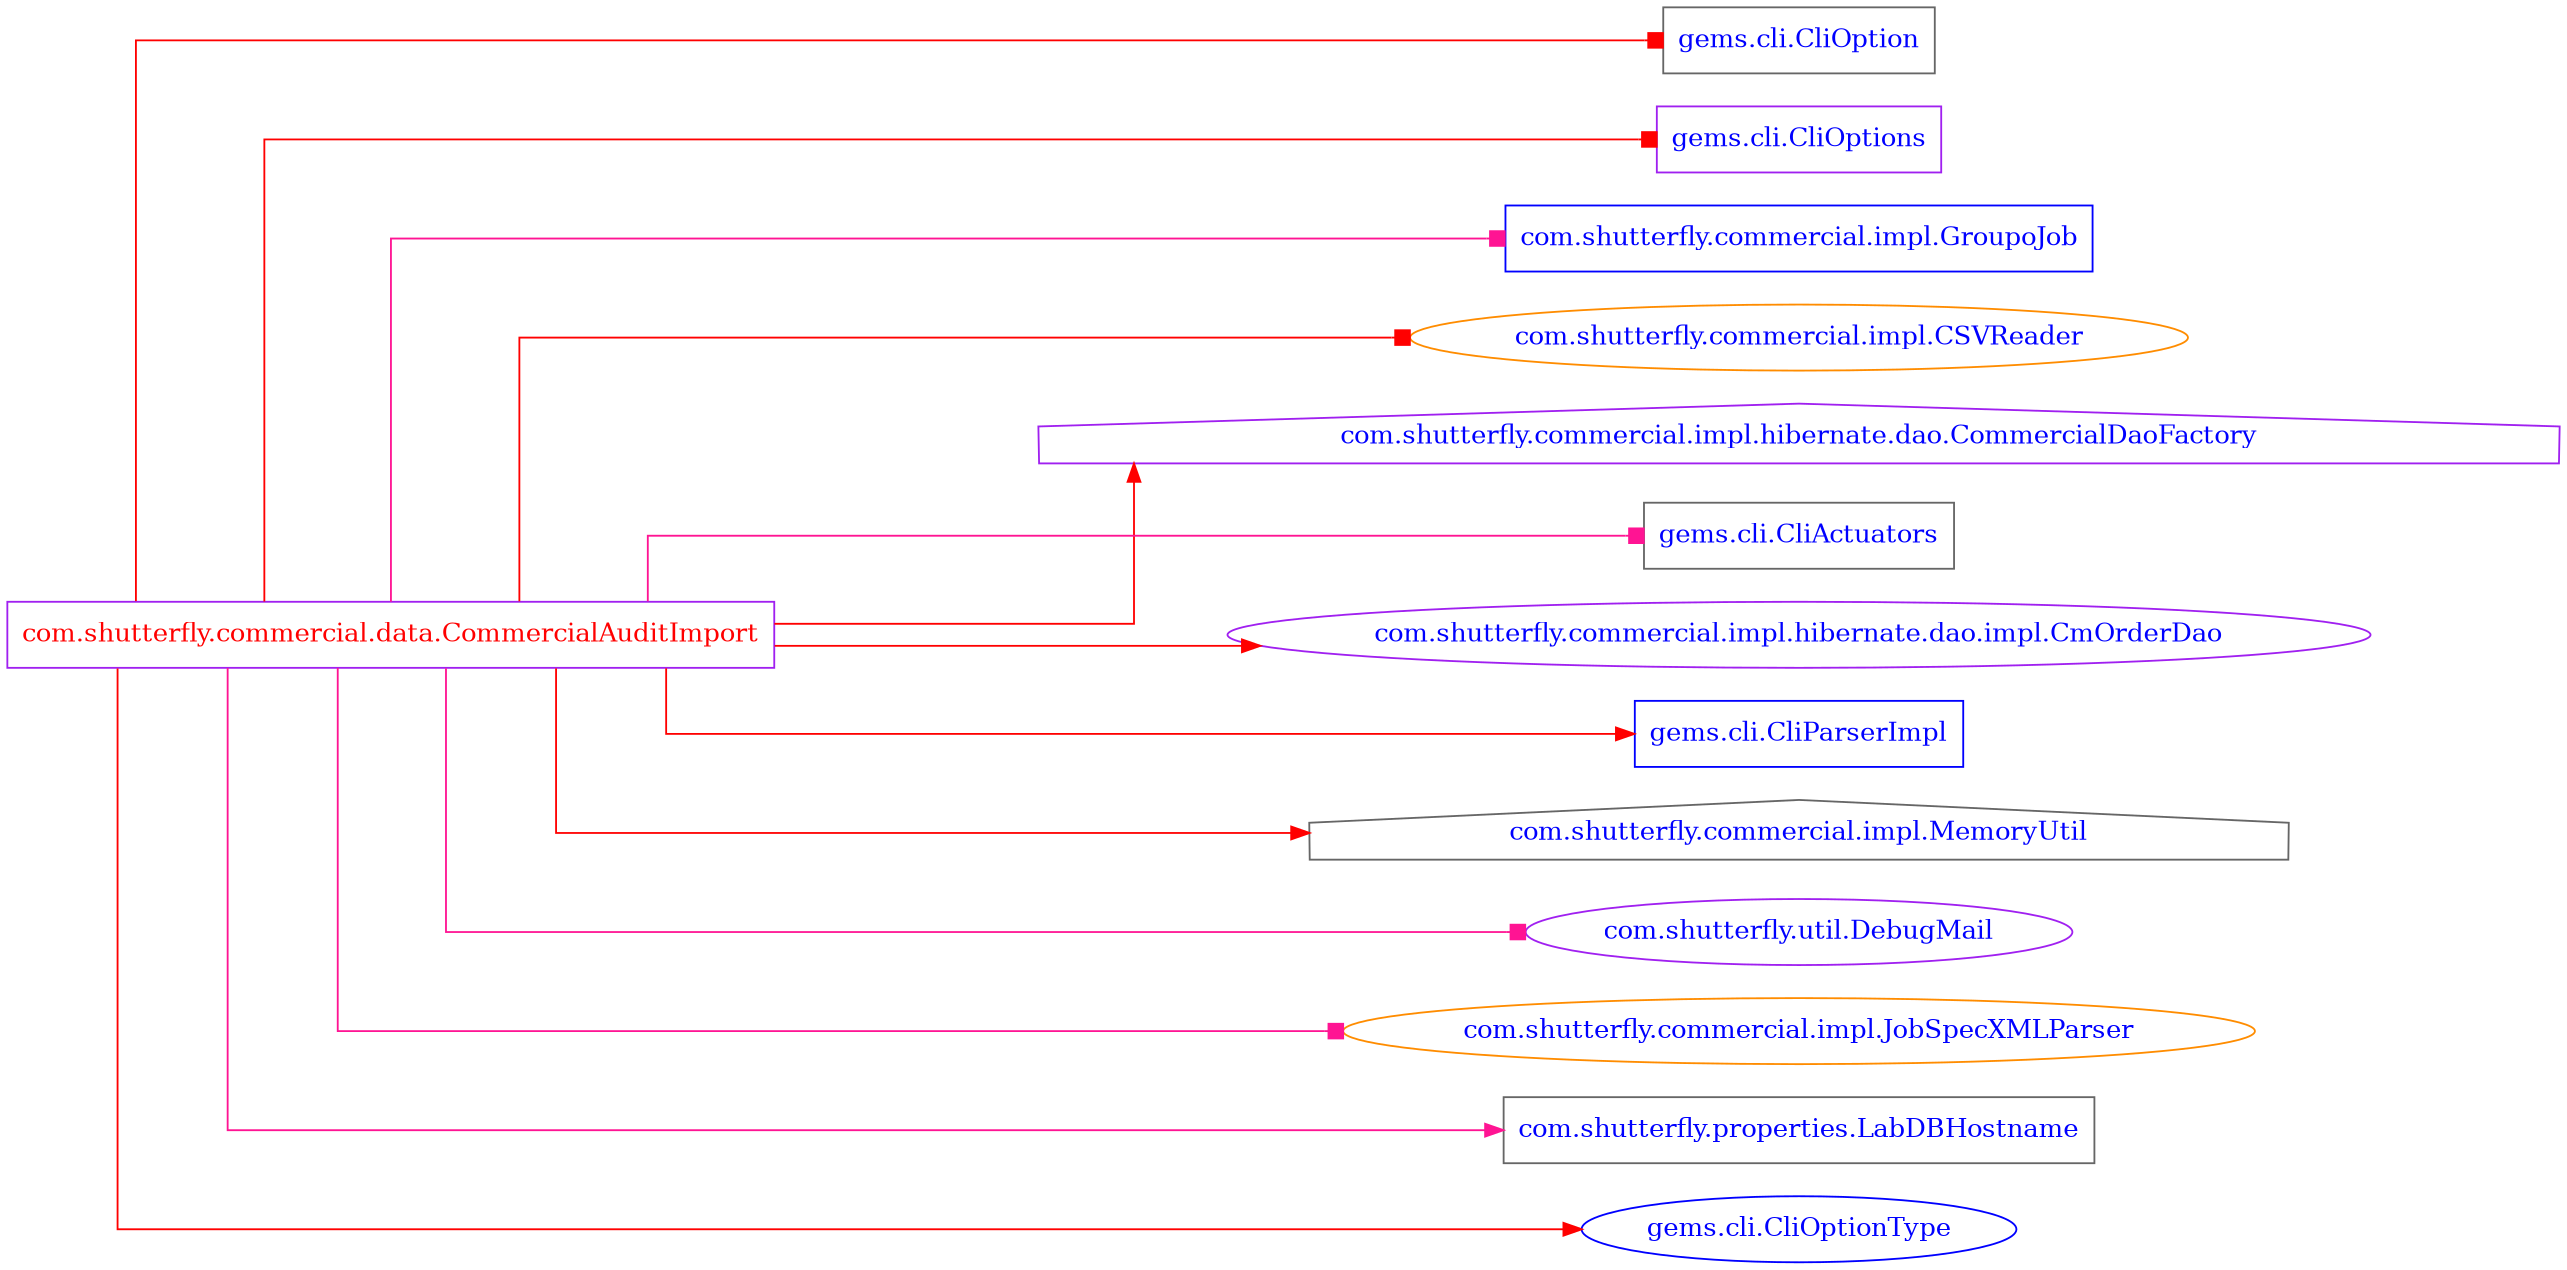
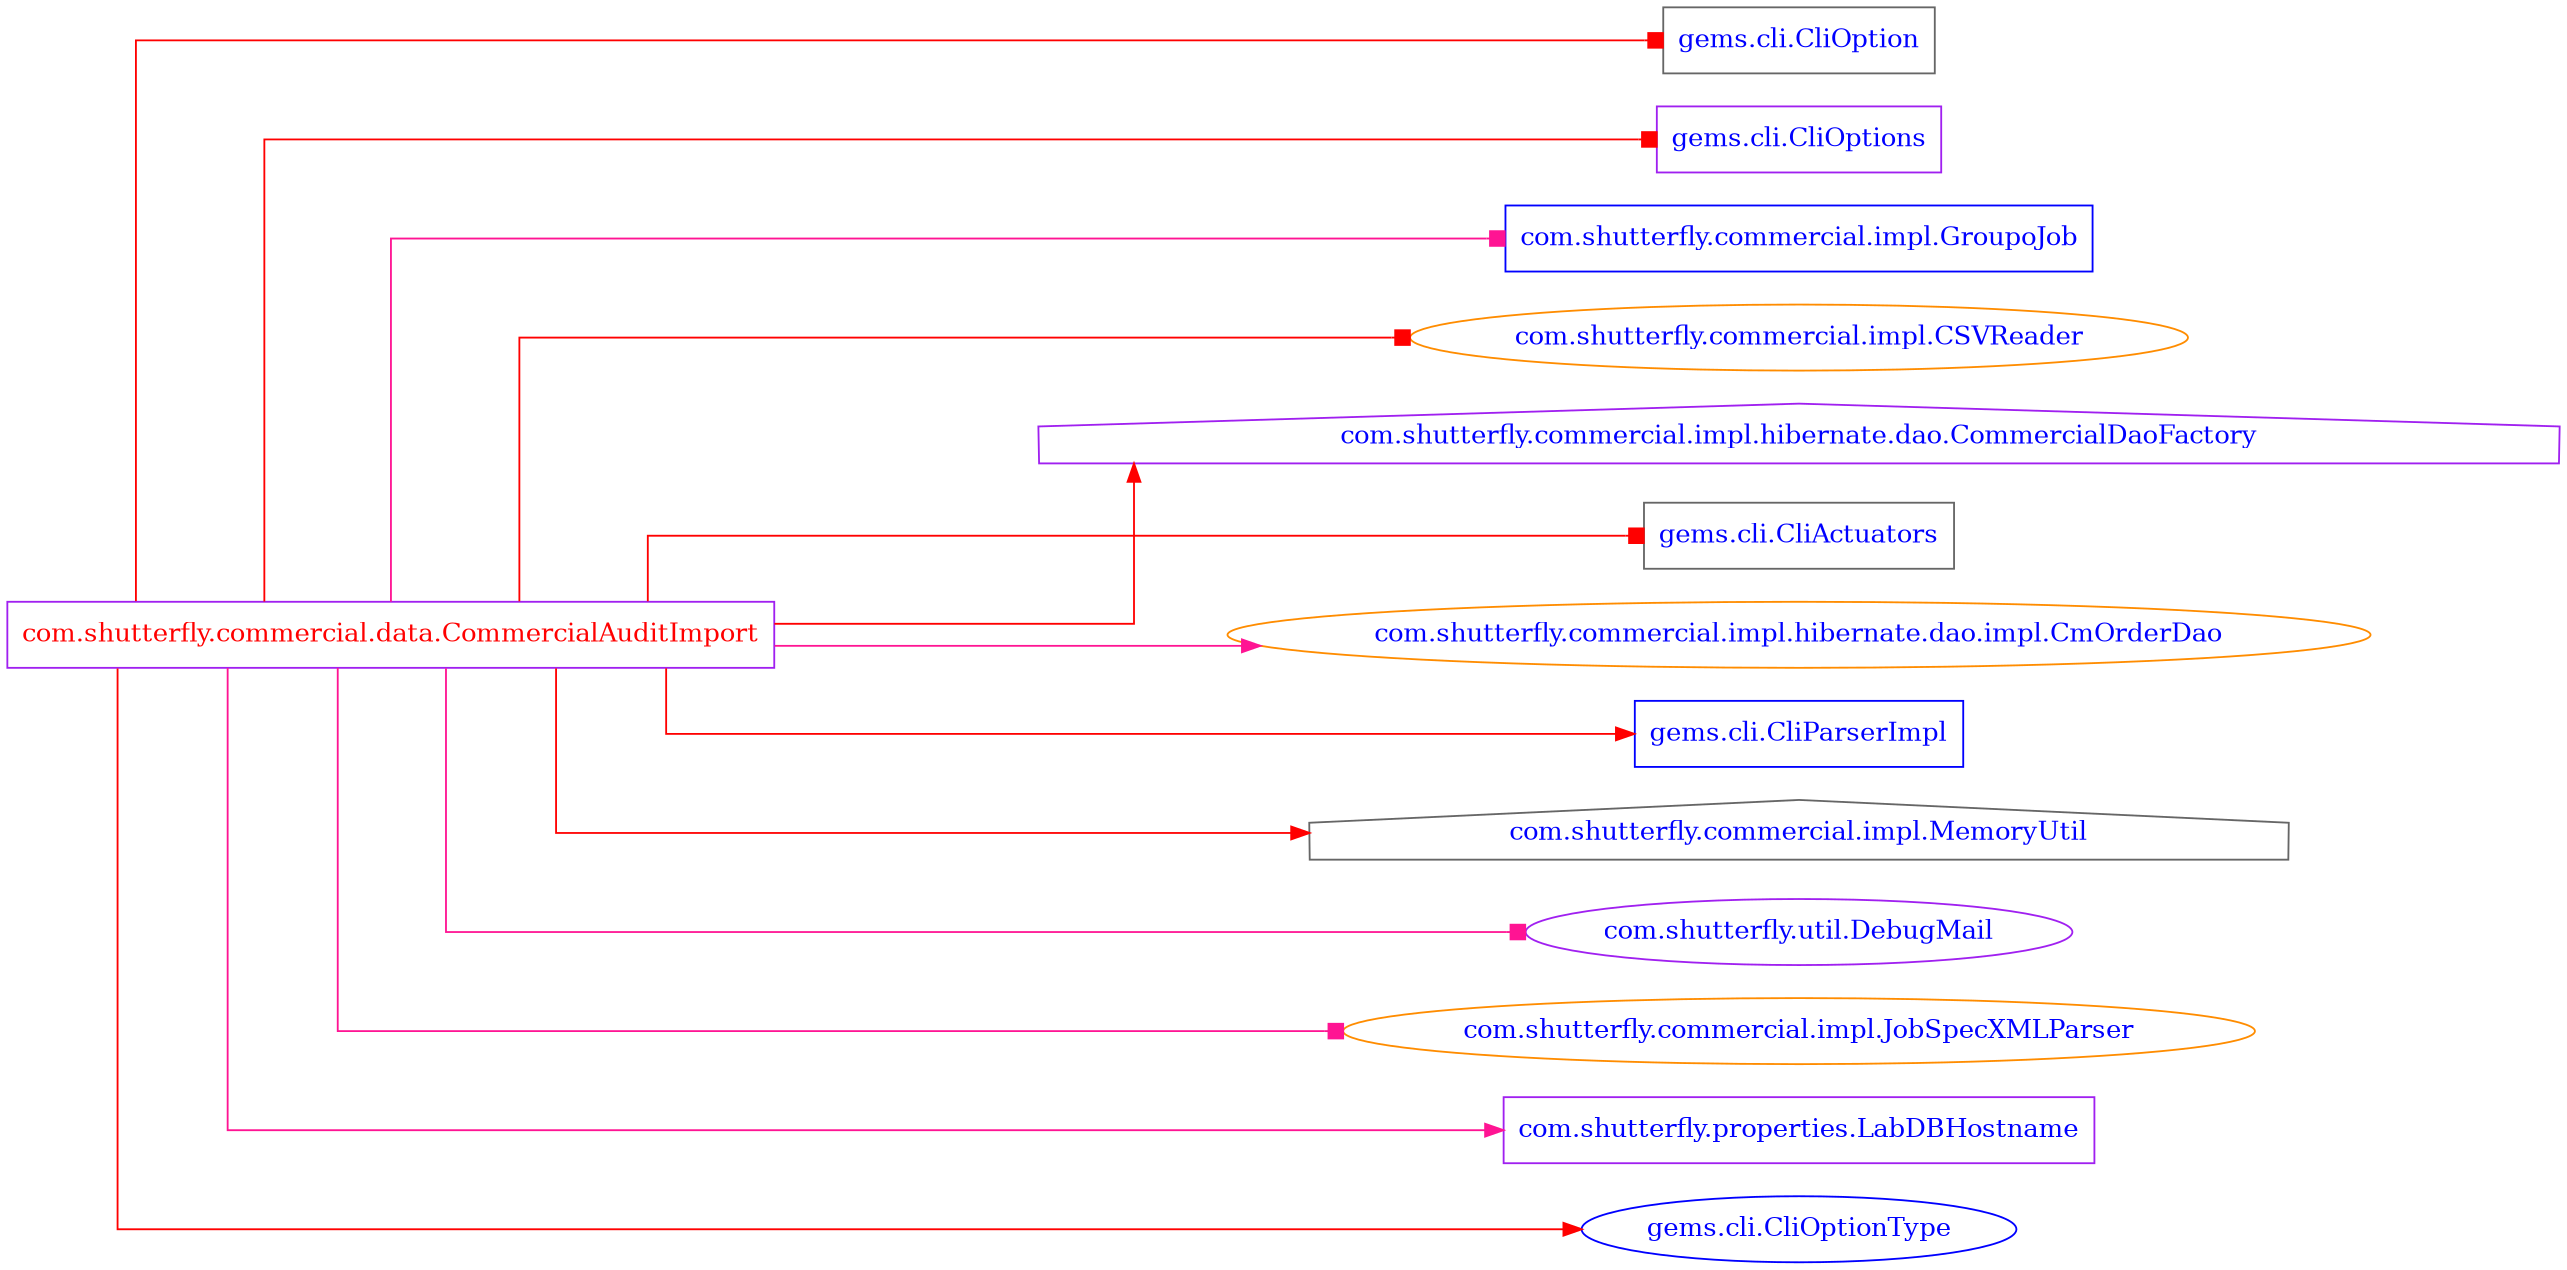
  digraph {
    concentrate=true
    rankdir=LR
    ranksep=2.0
    splines=ortho
    node [color=purple fontcolor=blue shape=box]
    edge [arrowhead=box color=red]
    "com.shutterfly.commercial.data.CommercialAuditImport" [fontcolor=red]
    "gems.cli.CliOption" [color=gray40]
    "gems.cli.CliOptions"
    "com.shutterfly.commercial.impl.GroupoJob" [color=blue]
    "com.shutterfly.commercial.impl.CSVReader" [color=darkorange shape=ellipse]
    "com.shutterfly.commercial.impl.hibernate.dao.CommercialDaoFactory" [shape=house]
    "gems.cli.CliActuators" [color=gray40]
-   "com.shutterfly.commercial.impl.hibernate.dao.impl.CmOrderDao" [shape=ellipse]
+   "com.shutterfly.commercial.impl.hibernate.dao.impl.CmOrderDao" [color=darkorange shape=ellipse]
    "gems.cli.CliParserImpl" [color=blue]
    "com.shutterfly.commercial.impl.MemoryUtil" [color=gray40 shape=house]
    "com.shutterfly.util.DebugMail" [shape=ellipse]
    "com.shutterfly.commercial.impl.JobSpecXMLParser" [color=darkorange shape=ellipse]
-   "com.shutterfly.properties.LabDBHostname" [color=gray40]
+   "com.shutterfly.properties.LabDBHostname"
    "gems.cli.CliOptionType" [color=blue shape=ellipse]
    "com.shutterfly.commercial.data.CommercialAuditImport" -> "gems.cli.CliOption"
    "com.shutterfly.commercial.data.CommercialAuditImport" -> "gems.cli.CliOptions"
    "com.shutterfly.commercial.data.CommercialAuditImport" -> "com.shutterfly.commercial.impl.GroupoJob" [color=deeppink]
    "com.shutterfly.commercial.data.CommercialAuditImport" -> "com.shutterfly.commercial.impl.CSVReader"
    "com.shutterfly.commercial.data.CommercialAuditImport" -> "com.shutterfly.commercial.impl.hibernate.dao.CommercialDaoFactory" [arrowhead=normal]
-   "com.shutterfly.commercial.data.CommercialAuditImport" -> "gems.cli.CliActuators" [color=deeppink]
-   "com.shutterfly.commercial.data.CommercialAuditImport" -> "com.shutterfly.commercial.impl.hibernate.dao.impl.CmOrderDao" [arrowhead=normal]
+   "com.shutterfly.commercial.data.CommercialAuditImport" -> "gems.cli.CliActuators"
+   "com.shutterfly.commercial.data.CommercialAuditImport" -> "com.shutterfly.commercial.impl.hibernate.dao.impl.CmOrderDao" [arrowhead=normal color=deeppink]
    "com.shutterfly.commercial.data.CommercialAuditImport" -> "gems.cli.CliParserImpl" [arrowhead=normal]
    "com.shutterfly.commercial.data.CommercialAuditImport" -> "com.shutterfly.commercial.impl.MemoryUtil" [arrowhead=normal]
    "com.shutterfly.commercial.data.CommercialAuditImport" -> "com.shutterfly.util.DebugMail" [color=deeppink]
    "com.shutterfly.commercial.data.CommercialAuditImport" -> "com.shutterfly.commercial.impl.JobSpecXMLParser" [color=deeppink]
    "com.shutterfly.commercial.data.CommercialAuditImport" -> "com.shutterfly.properties.LabDBHostname" [arrowhead=normal color=deeppink]
    "com.shutterfly.commercial.data.CommercialAuditImport" -> "gems.cli.CliOptionType" [arrowhead=normal]
  }
